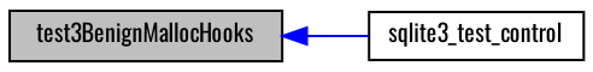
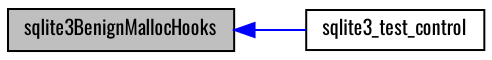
  digraph {
    rankdir=LR
    fontname=Oswald
    node [color=black fontname=Oswald fontsize=10 shape=record style=filled]
-   n1 [fillcolor=grey75 fontcolor=black height=0.2 label=test3BenignMallocHooks width=0.4]
+   n1 [fillcolor=grey75 fontcolor=black height=0.2 label=sqlite3BenignMallocHooks width=0.4]
    n2 [fillcolor=white height=0.2 label=sqlite3_test_control width=0.4]
    n1 -> n2 [color=blue dir=back fontname=Oswald fontsize=10 labelfontname=FreeSans labelfontsize=10 style=solid]
  }
